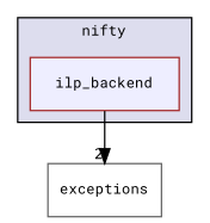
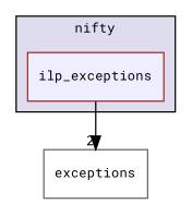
  digraph {
    compound=true
    fontname="Roboto Mono"
    node [fontname="Roboto Mono" fontsize=10 shape=box]
-   n1 [fillcolor="#eeeeff" label=ilp_backend pencolor=black style=filled color=brown]
+   n1 [fillcolor="#eeeeff" label=ilp_exceptions pencolor=black style=filled color=brown]
    n2 [label=exceptions color=gray40]
    subgraph cluster_1 {
      bgcolor="#ddddee"
      fontsize=10
      label=nifty
      pencolor=black
      n1
    }
    n1 -> n2 [headlabel=2 labeldistance=1.5 labelfontname=Helvetica labelfontsize=10 fontname="Roboto Mono"]
  }
